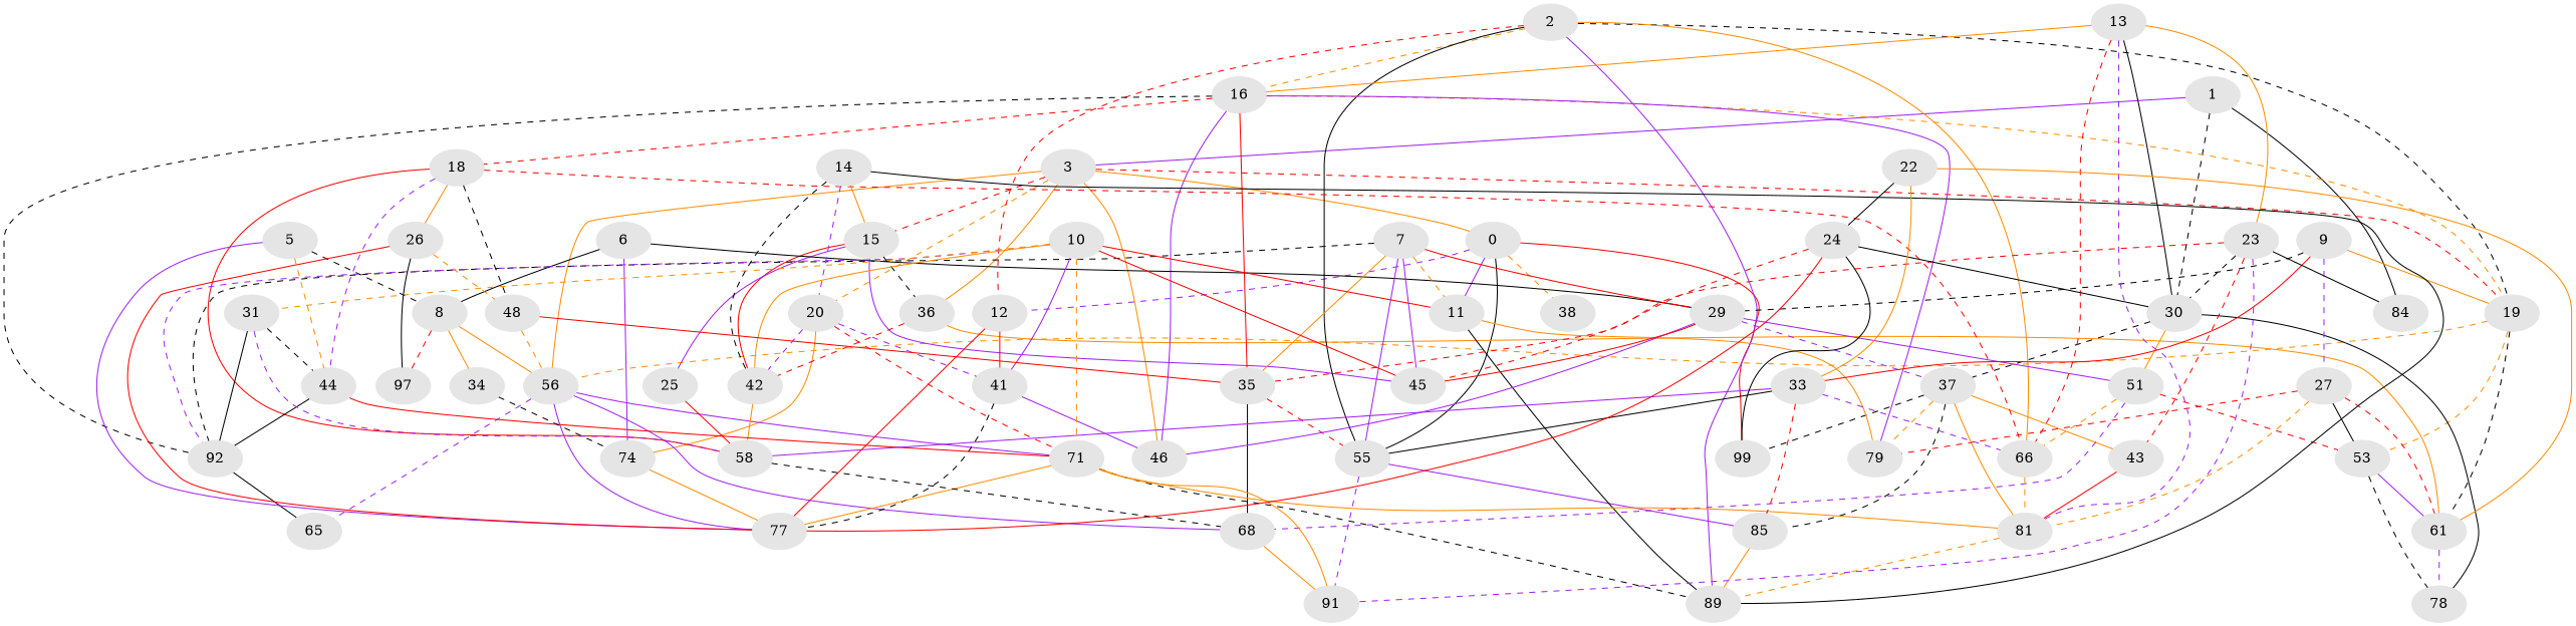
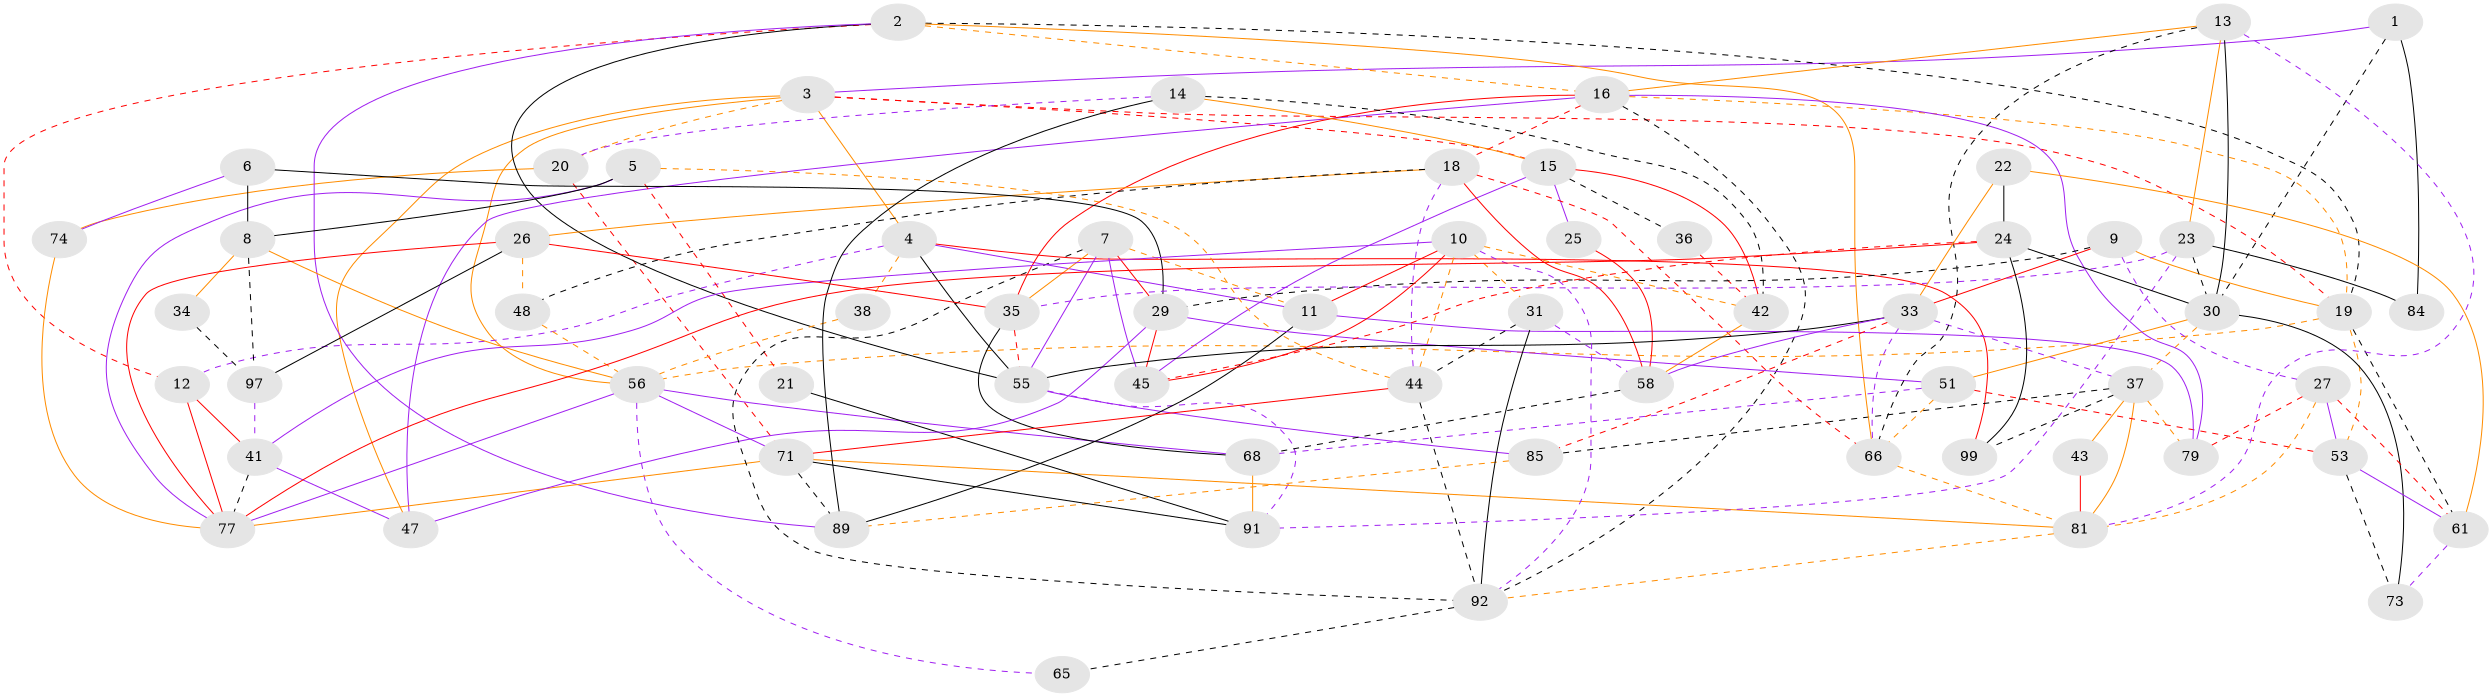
  graph {
    node [color=gray90 style=filled]
    edge [color=darkorange style=solid]
    3 [super="+75"]
    19 [super="+28"]
-   4 [label=0]
+   4
    15 [super="+64"]
    20 [super="+59"]
    36
-   46
+   46 [label=47]
    56 [super="+93"]
    1
    30 [super="+96"]
    84
    37 [super="+67"]
    51 [super="+63"]
-   78
+   78 [label=73]
    2 [super="+39"]
    12
    16 [super="+17"]
    55 [super="+100"]
    66
    89 [super="+90"]
    77 [super="+98"]
    41 [super="+54"]
    35 [super="+57"]
    92
    79
    18 [super="+65"]
    53
    61 [super="+87"]
    91
    85 [super="+88"]
    81 [super="+82"]
    11
    38
    99
    45 [super="+47"]
    42 [super="+73"]
    25
    74
    71 [super="+80"]
    68 [super="+83"]
    n41 [label=65]
    5 [super="+49"]
    8 [super="+62"]
+   21
    44 [super="+72"]
    34
    97
    6
    29 [super="+50"]
    7 [super="+70"]
    9 [super="+60"]
    27
    33 [super="+86"]
    58 [super="+101"]
    10 [super="+69"]
    31
    13
    23 [super="+32"]
    43
    14 [super="+40"]
    26 [super="+94"]
    48
    24 [super="+52"]
    22
    3 -- 19 [color=red style=dashed]
    3 -- 4
    3 -- 15 [color=red style=dashed]
    3 -- 20 [style=dashed]
-   3 -- 36
    3 -- 46
    3 -- 56
    19 -- 56 [style=dashed]
    19 -- 53 [style=dashed]
    19 -- 61 [color=black style=dashed weight=2]
    4 -- 12 [color=purple style=dashed]
    4 -- 55 [color=black]
    4 -- 11 [color=purple]
    4 -- 38 [style=dashed]
    4 -- 99 [color=red]
    15 -- 36 [color=black style=dashed]
    15 -- 45 [color=purple]
    15 -- 42 [color=red]
    15 -- 25 [color=purple]
-   20 -- 41 [color=purple style=dashed]
-   20 -- 42 [color=purple style=dashed]
+   97 -- 41 [color=purple style=dashed]
    20 -- 74
    20 -- 71 [color=red style=dashed]
-   36 -- 61
    36 -- 42 [color=red style=dashed]
    56 -- 77 [color=purple]
    56 -- 71 [color=purple]
    56 -- 68 [color=purple]
    56 -- n41 [color=purple style=dashed]
    1 -- 3 [color=purple]
    1 -- 30 [color=black style=dashed]
    1 -- 84 [color=black]
-   30 -- 37 [color=black style=dashed]
+   30 -- 37 [style=dashed]
    30 -- 51
    30 -- 78 [color=black]
    37 -- 79 [style=dashed]
    37 -- 85 [color=black style=dashed]
    37 -- 81
    37 -- 99 [color=black style=dashed]
    37 -- 43
    51 -- 66 [style=dashed]
    51 -- 53 [color=red style=dashed]
    51 -- 68 [color=purple style=dashed]
    2 -- 19 [color=black style=dashed]
    2 -- 12 [color=red style=dashed]
    2 -- 16 [style=dashed]
    2 -- 55 [color=black]
    2 -- 66
    2 -- 89 [color=purple]
    12 -- 77 [color=red]
    12 -- 41 [color=red]
    16 -- 19 [style=dashed]
    16 -- 46 [color=purple]
    16 -- 35 [color=red]
    16 -- 92 [color=black style=dashed]
    16 -- 79 [color=purple]
    16 -- 18 [color=red style=dashed]
    55 -- 91 [color=purple style=dashed]
    55 -- 85 [color=purple]
    66 -- 81 [style=dashed]
    41 -- 46 [color=purple]
    41 -- 77 [color=black style=dashed]
    35 -- 55 [color=red style=dashed]
    35 -- 68 [color=black]
-   92 -- n41 [color=black]
+   92 -- n41 [color=black style=dashed]
    18 -- 66 [color=red style=dashed]
    18 -- 44 [color=purple style=dashed]
    18 -- 58 [color=red]
    18 -- 26
    18 -- 48 [color=black style=dashed]
    53 -- 78 [color=black style=dashed]
    53 -- 61 [color=purple]
    61 -- 78 [color=purple style=dashed]
-   85 -- 89
-   81 -- 89 [style=dashed]
+   85 -- 89 [style=dashed]
+   81 -- 92 [style=dashed]
    11 -- 89 [color=black]
-   11 -- 79
+   11 -- 79 [color=purple]
+   38 -- 56 [style=dashed]
    42 -- 58
    25 -- 58 [color=red]
    74 -- 77
    71 -- 89 [color=black style=dashed]
    71 -- 77
-   71 -- 91
+   71 -- 91 [color=black]
    71 -- 81
    68 -- 91
    5 -- 77 [color=purple]
-   5 -- 8 [color=black style=dashed]
+   5 -- 8 [color=black]
+   5 -- 21 [color=red style=dashed]
    5 -- 44 [style=dashed]
    8 -- 56
    8 -- 34
-   8 -- 97 [color=red style=dashed]
-   44 -- 92 [color=black]
+   8 -- 97 [color=black style=dashed]
+   21 -- 91 [color=black]
+   44 -- 92 [color=black style=dashed]
    44 -- 71 [color=red]
-   34 -- 74 [color=black style=dashed]
+   34 -- 97 [color=black style=dashed]
    6 -- 74 [color=purple]
    6 -- 8 [color=black]
    6 -- 29 [color=black]
    29 -- 46 [color=purple]
-   29 -- 37 [color=purple style=dashed]
+   33 -- 37 [color=purple style=dashed]
    29 -- 51 [color=purple]
    29 -- 45 [color=red]
    7 -- 55 [color=purple]
    7 -- 35
    7 -- 92 [color=black style=dashed]
    7 -- 11 [style=dashed]
    7 -- 45 [color=purple weight=2]
    7 -- 29 [color=red]
    9 -- 19
    9 -- 29 [color=black style=dashed]
    9 -- 27 [color=purple style=dashed]
    9 -- 33 [color=red]
    27 -- 79 [color=red style=dashed]
-   27 -- 53 [color=black]
+   27 -- 53 [color=purple]
    27 -- 61 [color=red style=dashed]
    27 -- 81 [style=dashed]
    33 -- 55 [color=black]
    33 -- 66 [color=purple style=dashed]
    33 -- 85 [color=red style=dashed]
    33 -- 58 [color=purple]
    58 -- 68 [color=black style=dashed]
    10 -- 41 [color=purple]
    10 -- 92 [color=purple style=dashed]
    10 -- 11 [color=red]
    10 -- 45 [color=red]
-   10 -- 42
-   10 -- 71 [style=dashed]
+   10 -- 42 [style=dashed]
+   10 -- 44 [style=dashed]
    10 -- 31 [style=dashed]
    31 -- 92 [color=black]
    31 -- 44 [color=black style=dashed]
    31 -- 58 [color=purple style=dashed]
    13 -- 30 [color=black]
    13 -- 16
-   13 -- 66 [color=red style=dashed]
+   13 -- 66 [color=black style=dashed]
    13 -- 81 [color=purple style=dashed]
    13 -- 23
    23 -- 30 [color=black style=dashed]
    23 -- 84 [color=black]
-   23 -- 35 [color=red style=dashed]
+   23 -- 35 [color=purple style=dashed]
    23 -- 91 [color=purple style=dashed]
-   23 -- 43 [color=red style=dashed]
    43 -- 81 [color=red]
    14 -- 15
    14 -- 20 [color=purple style=dashed]
    14 -- 89 [color=black]
    14 -- 42 [color=black style=dashed]
    26 -- 77 [color=red]
-   48 -- 35 [color=red]
+   26 -- 35 [color=red]
    26 -- 97 [color=black]
    26 -- 48 [style=dashed]
    48 -- 56 [style=dashed]
    24 -- 30 [color=black]
    24 -- 77 [color=red]
    24 -- 99 [color=black]
    24 -- 45 [color=red style=dashed]
    22 -- 61
    22 -- 33
    22 -- 24 [color=black]
  }
